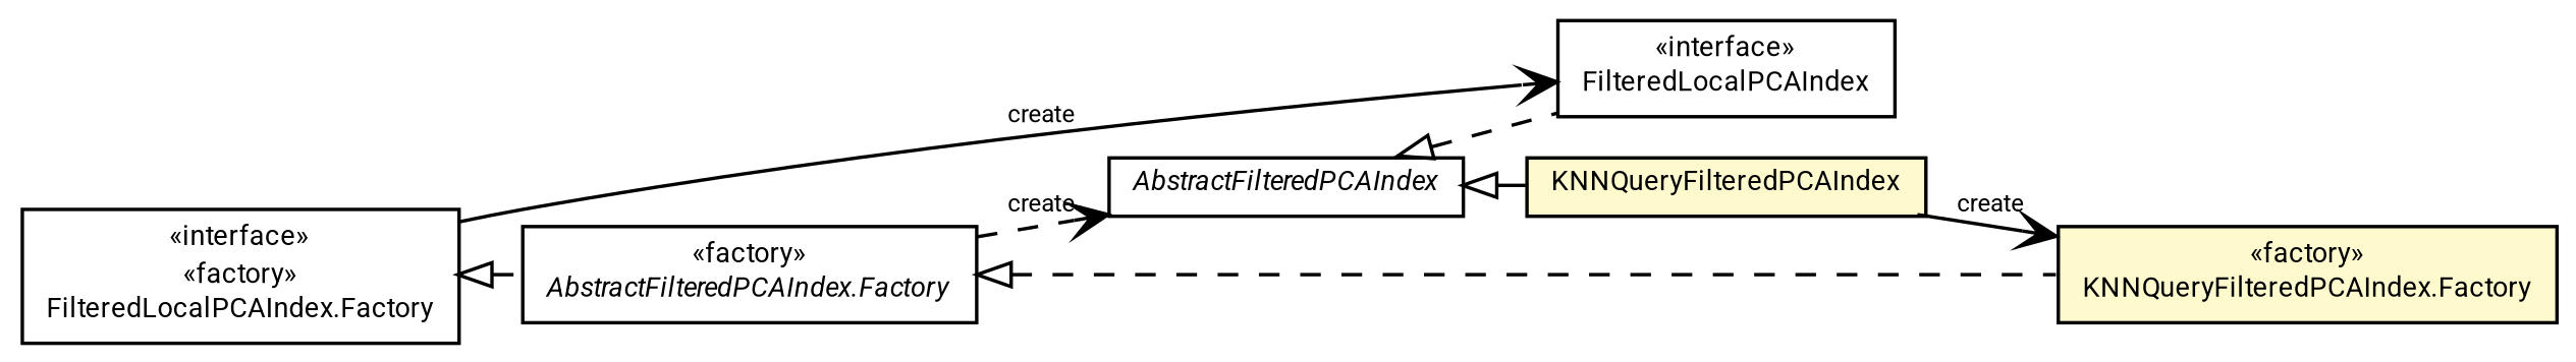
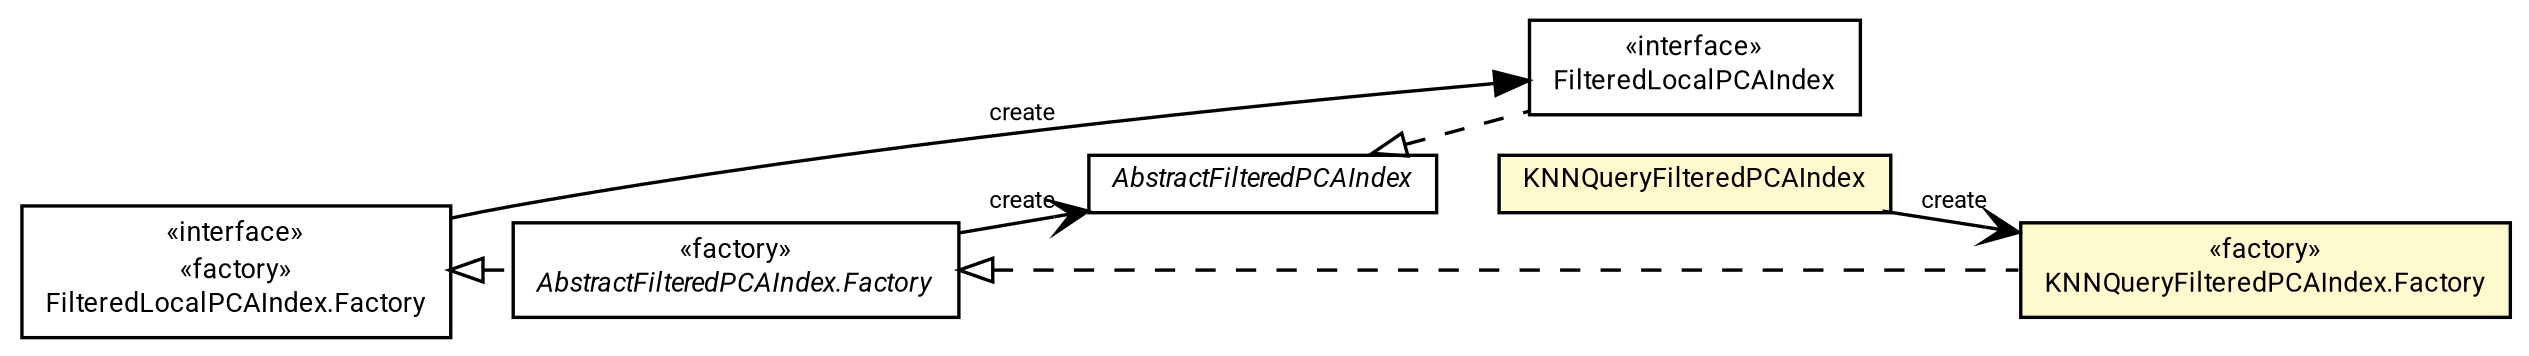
  digraph {
    nodesep=0.15
    rankdir=LR
    ranksep=0.25
    node [fontcolor=black fontname=Roboto fontsize=8 margin=0 shape=plaintext]
    edge [arrowtail=empty color=black dir=back fontname=Roboto fontsize=7 labelfontname=Roboto labelfontsize=7 weight=1]
    n1 [height=0 label=<<table title="de.lmu.ifi.dbs.elki.index.preprocessed.localpca.AbstractFilteredPCAIndex" border="0" cellborder="1" cellspacing="0" cellpadding="2" href="AbstractFilteredPCAIndex.html" target="_parent"> 		<tr><td><table border="0" cellspacing="0" cellpadding="1"> 		<tr><td align="center" balign="center"> <font face="Roboto"><i>AbstractFilteredPCAIndex</i></font> </td></tr> 		</table></td></tr> 		</table>> width=0]
    n2 [height=0 label=<<table title="de.lmu.ifi.dbs.elki.index.preprocessed.localpca.KNNQueryFilteredPCAIndex" border="0" cellborder="1" cellspacing="0" cellpadding="2" bgcolor="LemonChiffon" href="KNNQueryFilteredPCAIndex.html" target="_parent"> 		<tr><td><table border="0" cellspacing="0" cellpadding="1"> 		<tr><td align="center" balign="center"> <font face="Roboto">KNNQueryFilteredPCAIndex</font> </td></tr> 		</table></td></tr> 		</table>> width=0]
    n3 [height=0 label=<<table title="de.lmu.ifi.dbs.elki.index.preprocessed.localpca.FilteredLocalPCAIndex" border="0" cellborder="1" cellspacing="0" cellpadding="2" href="FilteredLocalPCAIndex.html" target="_parent"> 		<tr><td><table border="0" cellspacing="0" cellpadding="1"> 		<tr><td align="center" balign="center"> &#171;interface&#187; </td></tr> 		<tr><td align="center" balign="center"> <font face="Roboto">FilteredLocalPCAIndex</font> </td></tr> 		</table></td></tr> 		</table>> width=0]
    n4 [height=0 label=<<table title="de.lmu.ifi.dbs.elki.index.preprocessed.localpca.KNNQueryFilteredPCAIndex.Factory" border="0" cellborder="1" cellspacing="0" cellpadding="2" bgcolor="LemonChiffon" href="KNNQueryFilteredPCAIndex.Factory.html" target="_parent"> 		<tr><td><table border="0" cellspacing="0" cellpadding="1"> 		<tr><td align="center" balign="center"> &#171;factory&#187; </td></tr> 		<tr><td align="center" balign="center"> <font face="Roboto">KNNQueryFilteredPCAIndex.Factory</font> </td></tr> 		</table></td></tr> 		</table>> width=0]
    n5 [height=0 label=<<table title="de.lmu.ifi.dbs.elki.index.preprocessed.localpca.AbstractFilteredPCAIndex.Factory" border="0" cellborder="1" cellspacing="0" cellpadding="2" href="AbstractFilteredPCAIndex.Factory.html" target="_parent"> 		<tr><td><table border="0" cellspacing="0" cellpadding="1"> 		<tr><td align="center" balign="center"> &#171;factory&#187; </td></tr> 		<tr><td align="center" balign="center"> <font face="Roboto"><i>AbstractFilteredPCAIndex.Factory</i></font> </td></tr> 		</table></td></tr> 		</table>> width=0]
    n6 [height=0 label=<<table title="de.lmu.ifi.dbs.elki.index.preprocessed.localpca.FilteredLocalPCAIndex.Factory" border="0" cellborder="1" cellspacing="0" cellpadding="2" href="FilteredLocalPCAIndex.Factory.html" target="_parent"> 		<tr><td><table border="0" cellspacing="0" cellpadding="1"> 		<tr><td align="center" balign="center"> &#171;interface&#187; </td></tr> 		<tr><td align="center" balign="center"> &#171;factory&#187; </td></tr> 		<tr><td align="center" balign="center"> <font face="Roboto">FilteredLocalPCAIndex.Factory</font> </td></tr> 		</table></td></tr> 		</table>> width=0]
-   n1 -> n2 [weight=10]
    n1 -> n3 [style=dashed weight=9]
    n2 -> n4 [arrowhead=open label=create arrowtail="" dir=""]
-   n5 -> n1 [arrowhead=open label=create style=dashed arrowtail="" dir=""]
+   n5 -> n1 [arrowhead=open label=create arrowtail="" dir=""]
    n5 -> n4 [style=dashed weight=10]
-   n6 -> n3 [arrowhead=open label=create arrowtail="" dir=""]
+   n6 -> n3 [arrowhead=normal label=create arrowtail="" dir=""]
    n6 -> n5 [style=dashed weight=9]
  }
